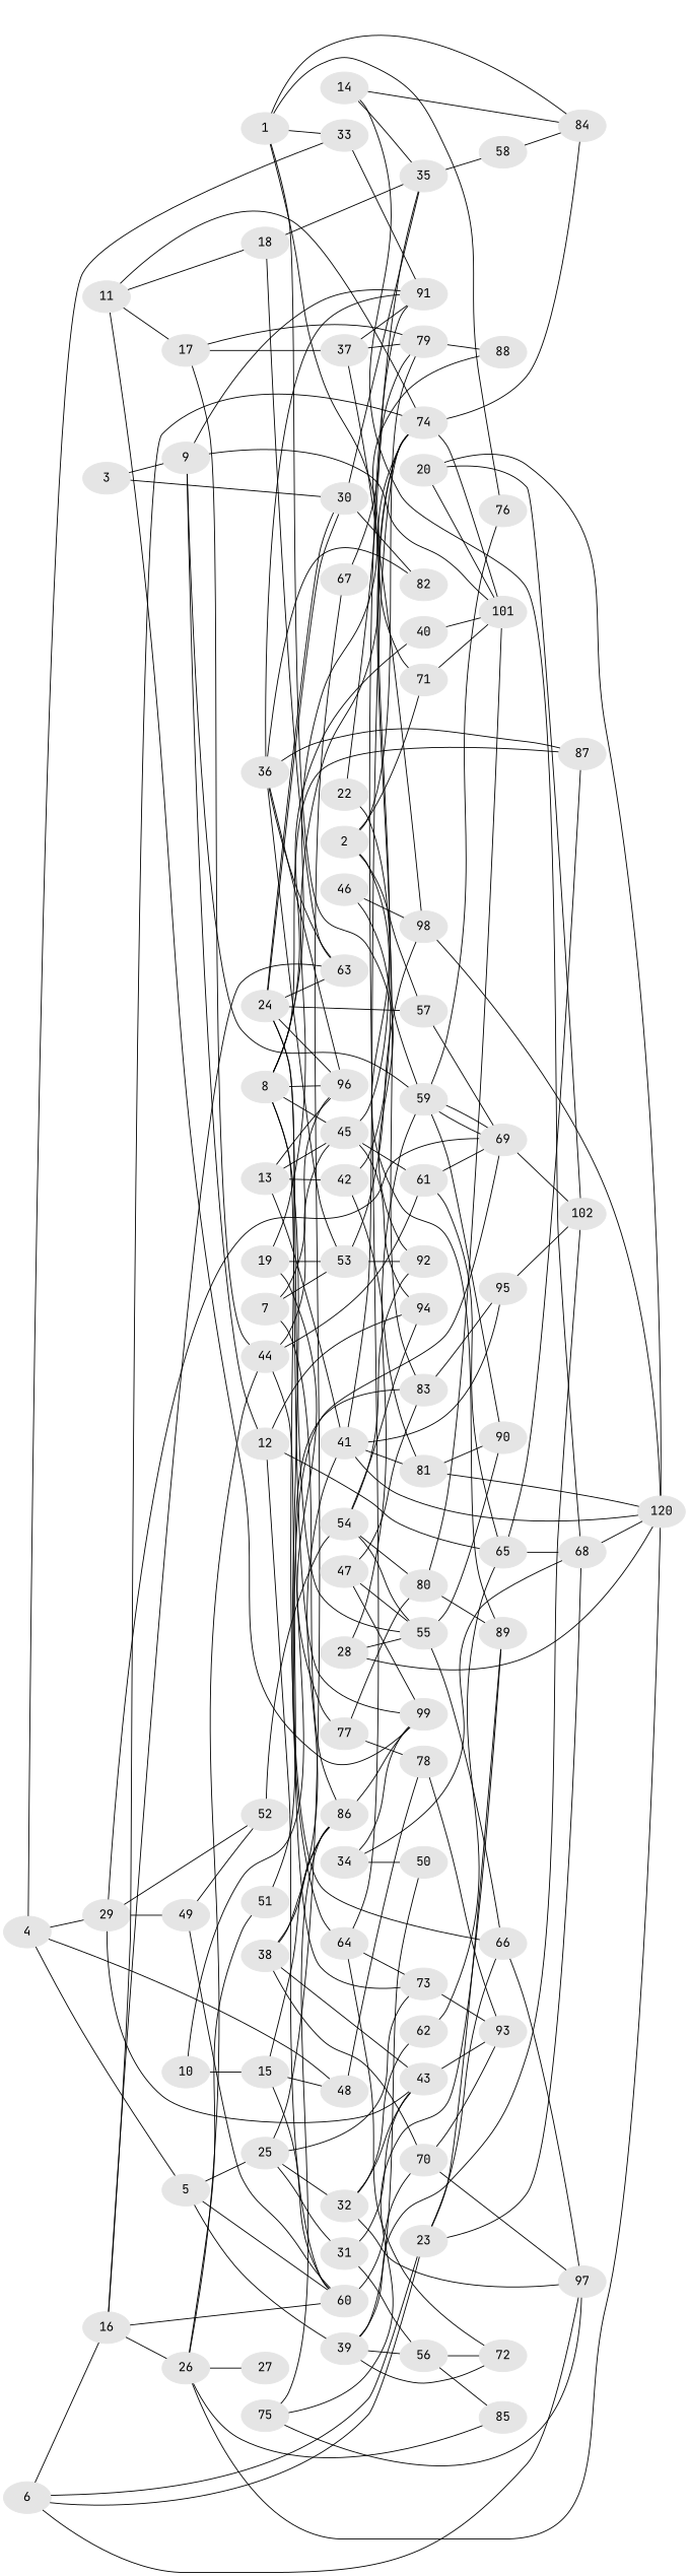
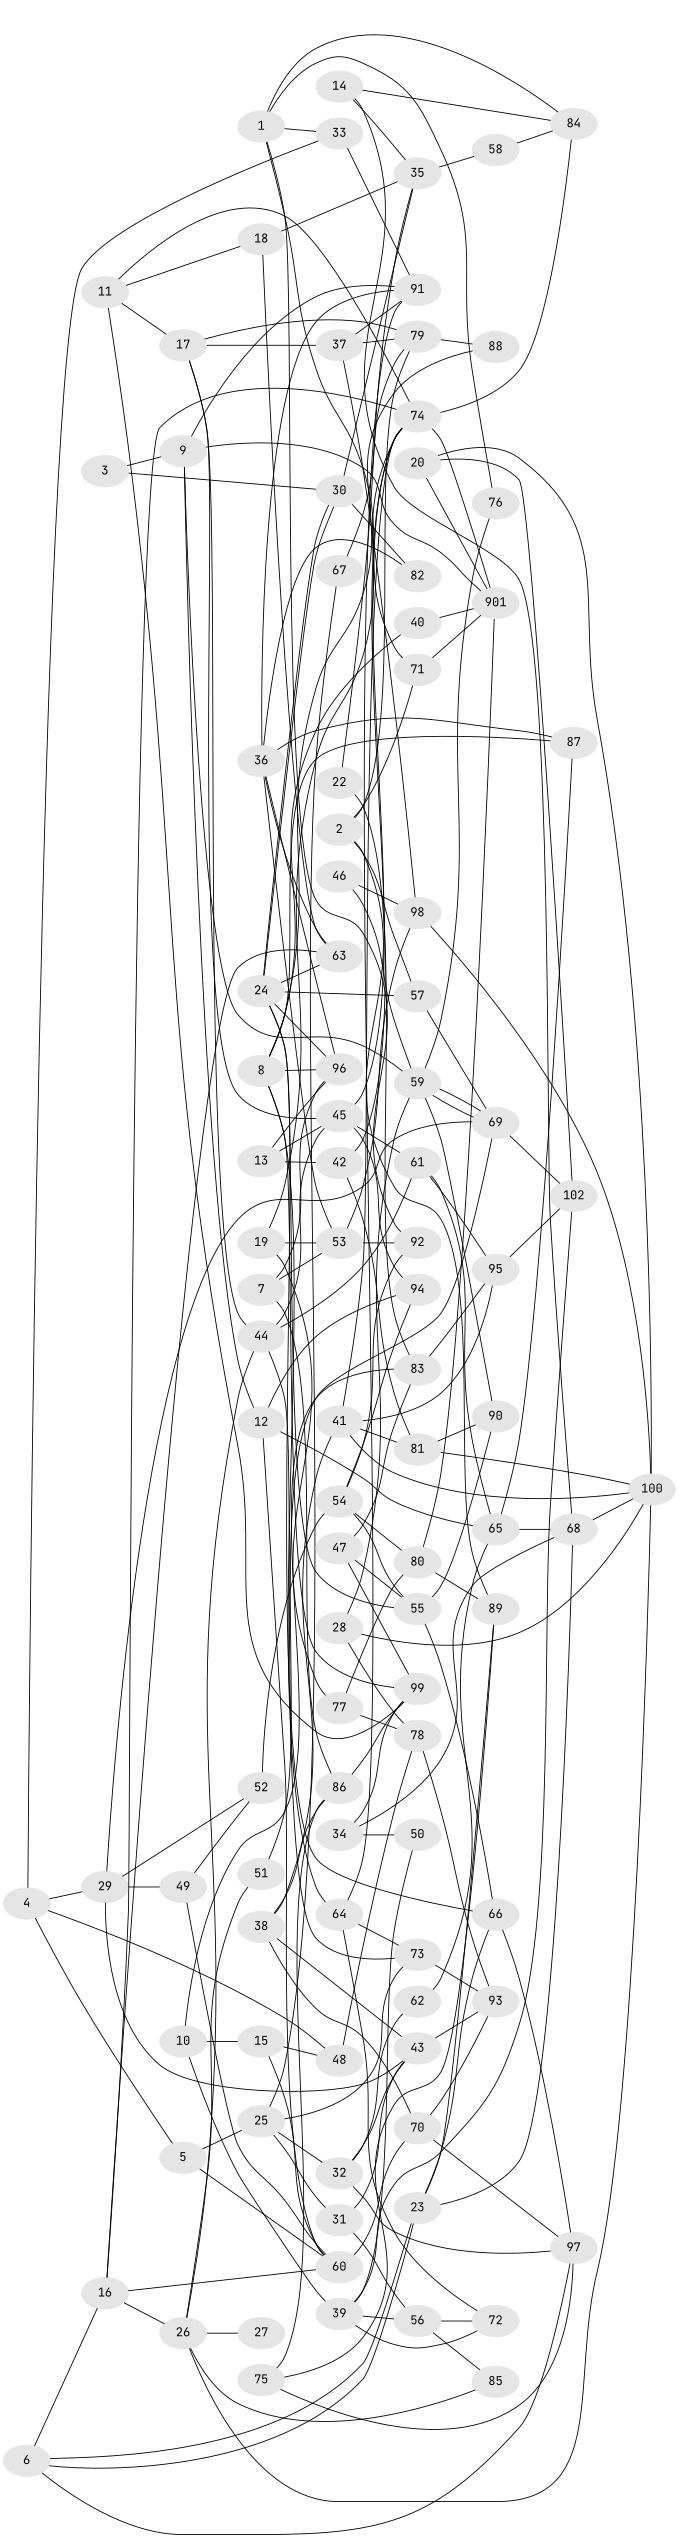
  graph {
    fontname="JetBrains Mono"
    rankdir=LR
    node [color=gray90 fontname="JetBrains Mono" style=filled]
    edge [fontname="JetBrains Mono"]
    1
    33
    71
    76
    84
    92
    91
-   101
+   101 [label=901]
    2
    57
    79
    89
    69
    88
    3
    9
    30
    12
    59
    35
    82
    4
    5
    29
    48
    25
    60
    43
    49
    52
    78
    31
    32
    67
    73
    70
    6
    16
    23
    97
    74
    26
    63
    68
    66
    7
    53
    86
    96
    98
    99
    8
    40
    64
    87
    72
    65
    94
    90
    10
    15
    39
    83
    102
    56
    50
    95
    11
    17
    18
    45
    37
    44
    13
    41
    42
-   100 [label=120]
+   100
    81
    61
    14
    58
    27
    51
    85
    24
    55
    19
    77
    80
    20
    22
    62
    93
    28
    54
    34
    36
    38
    46
    47
    75
    1 -- 33
    1 -- 71
    1 -- 76
    1 -- 84
    1 -- 92
    33 -- 91
    71 -- 101
    2 -- 71
    2 -- 57
    2 -- 79
    2 -- 89
    57 -- 69
    79 -- 88
    69 -- 102
    3 -- 9
    3 -- 30
    9 -- 91
    9 -- 101
    9 -- 12
    9 -- 59
    30 -- 35
    30 -- 82
    12 -- 60
    12 -- 65
    12 -- 94
    59 -- 76
    59 -- 69
    59 -- 69
    59 -- 90
    35 -- 58
    4 -- 33
    4 -- 5
    4 -- 29
    4 -- 48
    5 -- 25
    5 -- 60
    29 -- 69
    29 -- 43
    29 -- 49
    29 -- 52
    48 -- 78
    25 -- 31
    25 -- 32
    25 -- 67
    25 -- 73
    60 -- 70
    43 -- 93
    49 -- 60
    49 -- 52
    52 -- 54
    78 -- 93
    31 -- 43
    31 -- 56
    32 -- 43
    32 -- 97
    32 -- 62
    67 -- 79
    73 -- 93
    70 -- 97
    70 -- 93
    6 -- 16
    6 -- 23
    6 -- 23
    6 -- 97
    16 -- 60
    16 -- 74
    16 -- 26
    16 -- 63
    23 -- 89
    23 -- 68
    23 -- 66
    74 -- 84
    74 -- 101
    26 -- 44
    26 -- 100
    26 -- 27
    26 -- 51
    26 -- 85
    68 -- 100
    66 -- 97
    7 -- 53
    7 -- 86
    7 -- 96
    53 -- 92
    53 -- 98
    86 -- 99
    98 -- 100
    8 -- 88
    8 -- 96
    8 -- 99
    8 -- 40
    8 -- 64
    8 -- 87
    40 -- 101
    64 -- 91
    64 -- 73
    64 -- 72
    65 -- 68
    65 -- 87
    10 -- 15
-   5 -- 39
+   10 -- 39
    10 -- 83
    15 -- 48
    15 -- 60
-   15 -- 86
    39 -- 72
    39 -- 102
    39 -- 56
    39 -- 50
    83 -- 95
    56 -- 72
    56 -- 85
    95 -- 102
    11 -- 74
    11 -- 99
    11 -- 17
    11 -- 18
    17 -- 79
-   8 -- 45
+   17 -- 45
    17 -- 37
    17 -- 44
    18 -- 35
    18 -- 63
    45 -- 74
    45 -- 94
    45 -- 61
    37 -- 91
    37 -- 79
    37 -- 98
    44 -- 73
    44 -- 45
    44 -- 61
    13 -- 96
    13 -- 45
-   13 -- 41
    13 -- 42
    41 -- 74
    41 -- 95
    41 -- 100
    41 -- 81
    42 -- 74
    42 -- 81
    81 -- 90
    81 -- 100
-   61 -- 69
+   61 -- 95
    61 -- 65
    14 -- 84
    14 -- 35
    14 -- 68
    58 -- 84
    51 -- 69
    24 -- 57
    24 -- 30
    24 -- 30
    24 -- 63
    24 -- 66
    24 -- 96
    24 -- 55
    55 -- 66
    55 -- 90
    19 -- 74
    19 -- 53
    19 -- 77
    77 -- 78
    77 -- 80
    80 -- 101
    80 -- 89
    20 -- 101
    20 -- 102
    20 -- 100
    22 -- 35
    22 -- 83
    62 -- 65
    28 -- 59
-   28 -- 55
+   28 -- 78
    28 -- 100
    54 -- 92
    54 -- 94
    54 -- 55
    54 -- 80
    34 -- 68
    34 -- 99
    34 -- 50
    36 -- 91
    36 -- 82
    36 -- 63
    36 -- 53
    36 -- 96
    36 -- 87
    38 -- 43
    38 -- 70
    38 -- 86
    38 -- 41
    46 -- 59
    46 -- 98
    47 -- 99
    47 -- 83
    47 -- 55
    75 -- 89
    75 -- 97
    75 -- 86
  }
